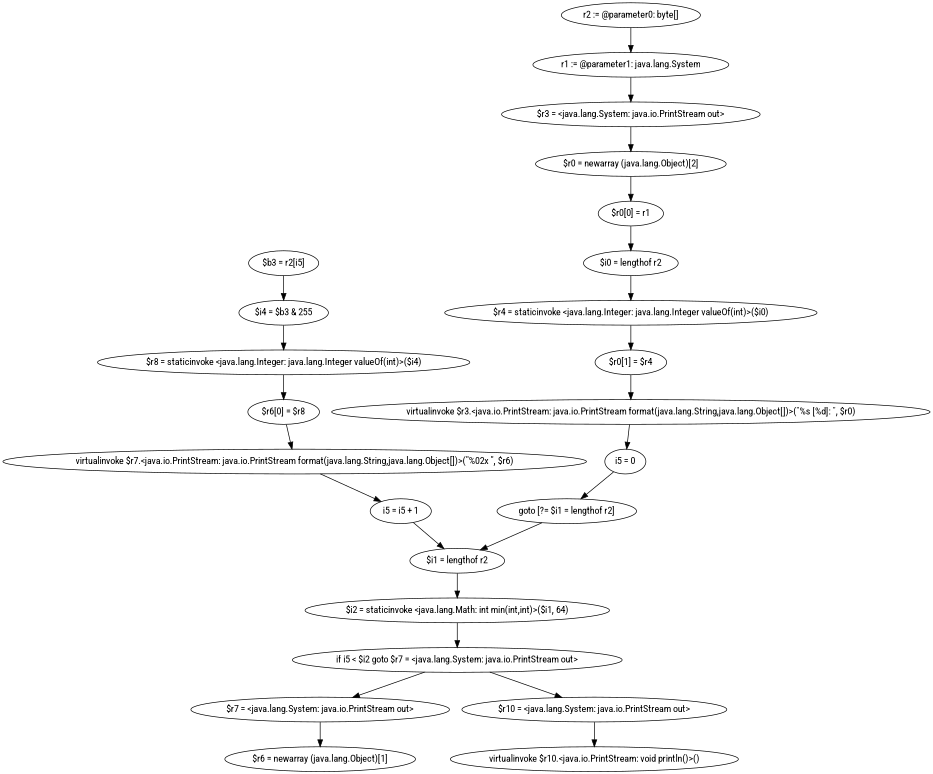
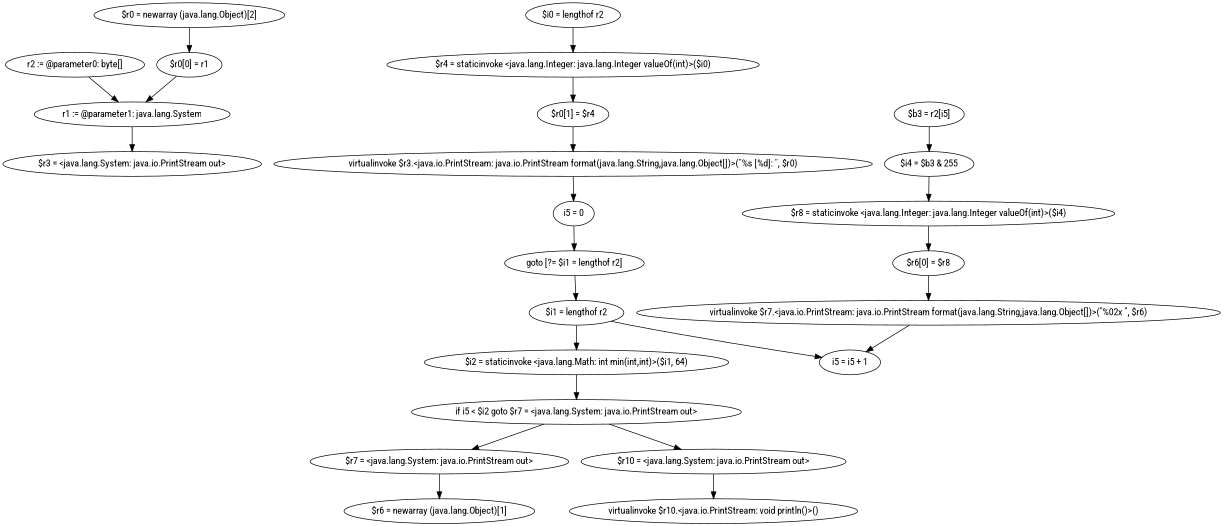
  digraph {
    fontname="Roboto Condensed"
    node [fontname="Roboto Condensed"]
    edge [fontname="Roboto Condensed"]
    n1 [label="r1 := @parameter1: java.lang.System"]
    "r2 := @parameter0: byte[]"
    "$r3 = <java.lang.System: java.io.PrintStream out>"
    "$r0 = newarray (java.lang.Object)[2]"
    "$r0[0] = r1"
    "$i0 = lengthof r2"
    "$r4 = staticinvoke <java.lang.Integer: java.lang.Integer valueOf(int)>($i0)"
    "$r0[1] = $r4"
    "virtualinvoke $r3.<java.io.PrintStream: java.io.PrintStream format(java.lang.String,java.lang.Object[])>(\"%s [%d]: \", $r0)"
    "i5 = 0"
    "goto [?= $i1 = lengthof r2]"
    "$i1 = lengthof r2"
    "$i2 = staticinvoke <java.lang.Math: int min(int,int)>($i1, 64)"
    "$r7 = <java.lang.System: java.io.PrintStream out>"
    "$r6 = newarray (java.lang.Object)[1]"
    "$b3 = r2[i5]"
    "$i4 = $b3 & 255"
    "$r8 = staticinvoke <java.lang.Integer: java.lang.Integer valueOf(int)>($i4)"
    "$r6[0] = $r8"
    "virtualinvoke $r7.<java.io.PrintStream: java.io.PrintStream format(java.lang.String,java.lang.Object[])>(\"%02x \", $r6)"
    "i5 = i5 + 1"
    "if i5 < $i2 goto $r7 = <java.lang.System: java.io.PrintStream out>"
    "$r10 = <java.lang.System: java.io.PrintStream out>"
    "virtualinvoke $r10.<java.io.PrintStream: void println()>()"
    n1 -> "$r3 = <java.lang.System: java.io.PrintStream out>"
    "r2 := @parameter0: byte[]" -> n1
-   "$r3 = <java.lang.System: java.io.PrintStream out>" -> "$r0 = newarray (java.lang.Object)[2]"
    "$r0 = newarray (java.lang.Object)[2]" -> "$r0[0] = r1"
-   "$r0[0] = r1" -> "$i0 = lengthof r2"
+   "$r0[0] = r1" -> n1
    "$i0 = lengthof r2" -> "$r4 = staticinvoke <java.lang.Integer: java.lang.Integer valueOf(int)>($i0)"
    "$r4 = staticinvoke <java.lang.Integer: java.lang.Integer valueOf(int)>($i0)" -> "$r0[1] = $r4"
    "$r0[1] = $r4" -> "virtualinvoke $r3.<java.io.PrintStream: java.io.PrintStream format(java.lang.String,java.lang.Object[])>(\"%s [%d]: \", $r0)"
    "virtualinvoke $r3.<java.io.PrintStream: java.io.PrintStream format(java.lang.String,java.lang.Object[])>(\"%s [%d]: \", $r0)" -> "i5 = 0"
    "i5 = 0" -> "goto [?= $i1 = lengthof r2]"
    "goto [?= $i1 = lengthof r2]" -> "$i1 = lengthof r2"
    "$i1 = lengthof r2" -> "$i2 = staticinvoke <java.lang.Math: int min(int,int)>($i1, 64)"
    "$i2 = staticinvoke <java.lang.Math: int min(int,int)>($i1, 64)" -> "if i5 < $i2 goto $r7 = <java.lang.System: java.io.PrintStream out>"
    "$r7 = <java.lang.System: java.io.PrintStream out>" -> "$r6 = newarray (java.lang.Object)[1]"
    "$b3 = r2[i5]" -> "$i4 = $b3 & 255"
    "$i4 = $b3 & 255" -> "$r8 = staticinvoke <java.lang.Integer: java.lang.Integer valueOf(int)>($i4)"
    "$r8 = staticinvoke <java.lang.Integer: java.lang.Integer valueOf(int)>($i4)" -> "$r6[0] = $r8"
    "$r6[0] = $r8" -> "virtualinvoke $r7.<java.io.PrintStream: java.io.PrintStream format(java.lang.String,java.lang.Object[])>(\"%02x \", $r6)"
    "virtualinvoke $r7.<java.io.PrintStream: java.io.PrintStream format(java.lang.String,java.lang.Object[])>(\"%02x \", $r6)" -> "i5 = i5 + 1"
-   "i5 = i5 + 1" -> "$i1 = lengthof r2"
+   "$i1 = lengthof r2" -> "i5 = i5 + 1"
    "if i5 < $i2 goto $r7 = <java.lang.System: java.io.PrintStream out>" -> "$r7 = <java.lang.System: java.io.PrintStream out>"
    "if i5 < $i2 goto $r7 = <java.lang.System: java.io.PrintStream out>" -> "$r10 = <java.lang.System: java.io.PrintStream out>"
    "$r10 = <java.lang.System: java.io.PrintStream out>" -> "virtualinvoke $r10.<java.io.PrintStream: void println()>()"
  }
